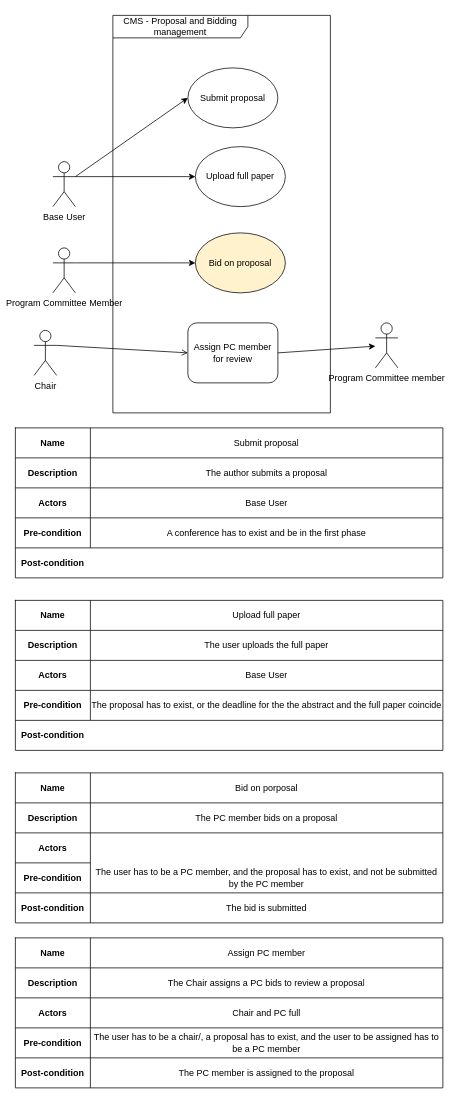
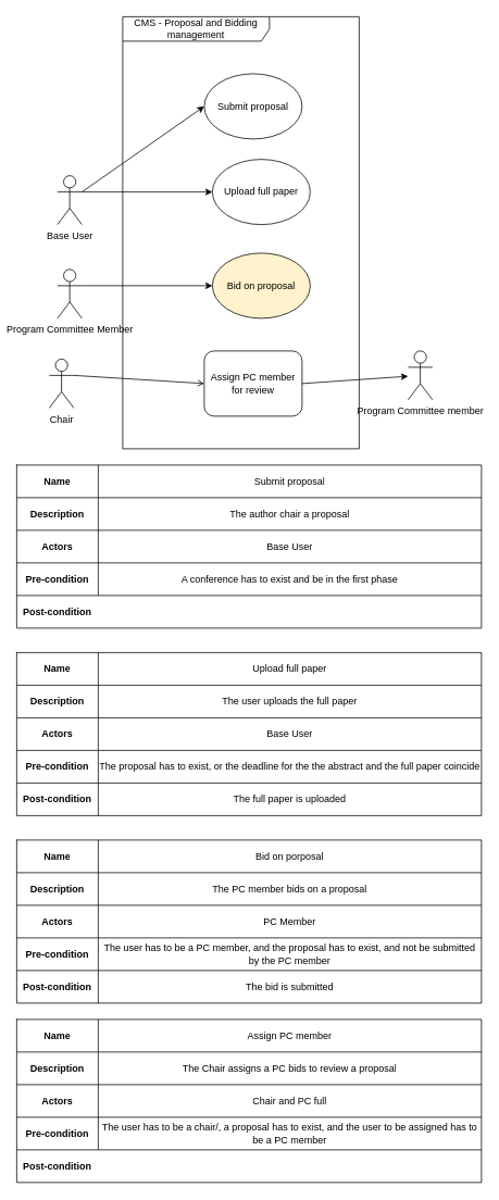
  <mxCell id="0" />
  <mxCell id="1" parent="0" />
  <mxCell id="2" value="&lt;div&gt;CMS - Proposal and Bidding management&lt;/div&gt;" style="shape=umlFrame;whiteSpace=wrap;html=1;width=180;height=30;" vertex="1" parent="1"><mxGeometry x="150" y="20" width="290" height="530" as="geometry" /></mxCell>
  <mxCell id="3" value="Base User" style="shape=umlActor;verticalLabelPosition=bottom;verticalAlign=top;html=1;" vertex="1" parent="1"><mxGeometry x="70" y="215" width="30" height="60" as="geometry" /></mxCell>
  <mxCell id="4" value="Program Committee Member" style="shape=umlActor;verticalLabelPosition=bottom;verticalAlign=top;html=1;" vertex="1" parent="1"><mxGeometry x="70" y="330" width="30" height="60" as="geometry" /></mxCell>
  <mxCell id="5" value="" style="endArrow=classic;html=1;exitX=1;exitY=0.333;exitDx=0;exitDy=0;exitPerimeter=0;entryX=0;entryY=0.5;entryDx=0;entryDy=0;" edge="1" parent="1" source="3" target="26"><mxGeometry width="50" height="50" relative="1" as="geometry"><mxPoint x="130" y="265" as="sourcePoint" /><mxPoint x="250" y="130" as="targetPoint" /></mxGeometry></mxCell>
  <mxCell id="6" value="" style="endArrow=classic;html=1;exitX=1;exitY=0.333;exitDx=0;exitDy=0;exitPerimeter=0;entryX=0;entryY=0.5;entryDx=0;entryDy=0;" edge="1" parent="1" source="4" target="28"><mxGeometry width="50" height="50" relative="1" as="geometry"><mxPoint x="150" y="355" as="sourcePoint" /><mxPoint x="310" y="405" as="targetPoint" /></mxGeometry></mxCell>
- <mxCell id="7" value="Chair " style="shape=umlActor;verticalLabelPosition=bottom;verticalAlign=top;html=1;outlineConnect=0;" vertex="1" parent="1"><mxGeometry x="45" y="440" width="30" height="60" as="geometry" /></mxCell>
+ <mxCell id="7" value="Chair " style="shape=umlActor;verticalLabelPosition=bottom;verticalAlign=top;html=1;outlineConnect=0;" vertex="1" parent="1"><mxGeometry x="60" y="440" width="30" height="60" as="geometry" /></mxCell>
  <mxCell id="8" value="" style="endArrow=open;html=1;exitX=1;exitY=0.333;exitDx=0;exitDy=0;exitPerimeter=0;entryX=0;entryY=0.5;entryDx=0;entryDy=0;" edge="1" parent="1" source="7" target="29"><mxGeometry width="50" height="50" relative="1" as="geometry"><mxPoint x="170" y="645" as="sourcePoint" /><mxPoint x="310" y="405" as="targetPoint" /></mxGeometry></mxCell>
  <mxCell id="9" value="Program Committee member" style="shape=umlActor;verticalLabelPosition=bottom;verticalAlign=top;html=1;outlineConnect=0;" vertex="1" parent="1"><mxGeometry x="500" y="430" width="30" height="60" as="geometry" /></mxCell>
  <mxCell id="10" value="" style="shape=table;html=1;whiteSpace=wrap;startSize=0;container=1;collapsible=0;childLayout=tableLayout;" vertex="1" parent="1"><mxGeometry x="20" y="570" width="570" height="200" as="geometry" /></mxCell>
  <mxCell id="11" value="" style="shape=partialRectangle;html=1;whiteSpace=wrap;collapsible=0;dropTarget=0;pointerEvents=0;fillColor=none;top=0;left=0;bottom=0;right=0;points=[[0,0.5],[1,0.5]];portConstraint=eastwest;" vertex="1" parent="10"><mxGeometry width="570" height="40" as="geometry" /></mxCell>
  <mxCell id="12" value="&lt;b&gt;Name&lt;/b&gt;" style="shape=partialRectangle;html=1;whiteSpace=wrap;connectable=0;overflow=hidden;fillColor=none;top=0;left=0;bottom=0;right=0;" vertex="1" parent="11"><mxGeometry width="100" height="40" as="geometry" /></mxCell>
  <mxCell id="13" value="Submit proposal" style="shape=partialRectangle;html=1;whiteSpace=wrap;connectable=0;overflow=hidden;fillColor=none;top=0;left=0;bottom=0;right=0;" vertex="1" parent="11"><mxGeometry x="100" width="470" height="40" as="geometry" /></mxCell>
  <mxCell id="14" value="" style="shape=partialRectangle;html=1;whiteSpace=wrap;collapsible=0;dropTarget=0;pointerEvents=0;fillColor=none;top=0;left=0;bottom=0;right=0;points=[[0,0.5],[1,0.5]];portConstraint=eastwest;" vertex="1" parent="10"><mxGeometry y="40" width="570" height="40" as="geometry" /></mxCell>
  <mxCell id="15" value="&lt;b&gt;Description&lt;/b&gt;" style="shape=partialRectangle;html=1;whiteSpace=wrap;connectable=0;overflow=hidden;fillColor=none;top=0;left=0;bottom=0;right=0;" vertex="1" parent="14"><mxGeometry width="100" height="40" as="geometry" /></mxCell>
- <mxCell id="16" value="The author submits a proposal" style="shape=partialRectangle;html=1;whiteSpace=wrap;connectable=0;overflow=hidden;fillColor=none;top=0;left=0;bottom=0;right=0;" vertex="1" parent="14"><mxGeometry x="100" width="470" height="40" as="geometry" /></mxCell>
+ <mxCell id="16" value="The author chair a proposal" style="shape=partialRectangle;html=1;whiteSpace=wrap;connectable=0;overflow=hidden;fillColor=none;top=0;left=0;bottom=0;right=0;" vertex="1" parent="14"><mxGeometry x="100" width="470" height="40" as="geometry" /></mxCell>
  <mxCell id="17" value="" style="shape=partialRectangle;html=1;whiteSpace=wrap;collapsible=0;dropTarget=0;pointerEvents=0;fillColor=none;top=0;left=0;bottom=0;right=0;points=[[0,0.5],[1,0.5]];portConstraint=eastwest;" vertex="1" parent="10"><mxGeometry y="80" width="570" height="40" as="geometry" /></mxCell>
  <mxCell id="18" value="&lt;b&gt;Actors&lt;/b&gt;" style="shape=partialRectangle;html=1;whiteSpace=wrap;connectable=0;overflow=hidden;fillColor=none;top=0;left=0;bottom=0;right=0;" vertex="1" parent="17"><mxGeometry width="100" height="40" as="geometry" /></mxCell>
  <mxCell id="19" value="Base User" style="shape=partialRectangle;html=1;whiteSpace=wrap;connectable=0;overflow=hidden;fillColor=none;top=0;left=0;bottom=0;right=0;" vertex="1" parent="17"><mxGeometry x="100" width="470" height="40" as="geometry" /></mxCell>
  <mxCell id="20" value="" style="shape=partialRectangle;html=1;whiteSpace=wrap;collapsible=0;dropTarget=0;pointerEvents=0;fillColor=none;top=0;left=0;bottom=0;right=0;points=[[0,0.5],[1,0.5]];portConstraint=eastwest;" vertex="1" parent="10"><mxGeometry y="120" width="570" height="40" as="geometry" /></mxCell>
  <mxCell id="21" value="&lt;b&gt;Pre-condition&lt;/b&gt;" style="shape=partialRectangle;html=1;whiteSpace=wrap;connectable=0;overflow=hidden;fillColor=none;top=0;left=0;bottom=0;right=0;" vertex="1" parent="20"><mxGeometry width="100" height="40" as="geometry" /></mxCell>
  <mxCell id="22" value="A conference has to exist and be in the first phase" style="shape=partialRectangle;html=1;whiteSpace=wrap;connectable=0;overflow=hidden;fillColor=none;top=0;left=0;bottom=0;right=0;" vertex="1" parent="20"><mxGeometry x="100" width="470" height="40" as="geometry" /></mxCell>
  <mxCell id="23" value="" style="shape=partialRectangle;html=1;whiteSpace=wrap;collapsible=0;dropTarget=0;pointerEvents=0;fillColor=none;top=0;left=0;bottom=0;right=0;points=[[0,0.5],[1,0.5]];portConstraint=eastwest;" vertex="1" parent="10"><mxGeometry y="160" width="570" height="40" as="geometry" /></mxCell>
  <mxCell id="24" value="&lt;b&gt;Post-condition&lt;/b&gt;" style="shape=partialRectangle;html=1;whiteSpace=wrap;connectable=0;overflow=hidden;fillColor=none;top=0;left=0;bottom=0;right=0;" vertex="1" parent="23"><mxGeometry width="100" height="40" as="geometry" /></mxCell>
  <mxCell id="25" value="" style="endArrow=classic;html=1;exitX=1;exitY=0.333;exitDx=0;exitDy=0;exitPerimeter=0;entryX=0;entryY=0.5;entryDx=0;entryDy=0;" edge="1" parent="1" source="3" target="27"><mxGeometry width="50" height="50" relative="1" as="geometry"><mxPoint x="120" y="275" as="sourcePoint" /><mxPoint x="230" y="245" as="targetPoint" /></mxGeometry></mxCell>
  <mxCell id="26" value="Submit proposal" style="ellipse;whiteSpace=wrap;html=1;" vertex="1" parent="1"><mxGeometry x="250" y="90" width="120" height="80" as="geometry" /></mxCell>
  <mxCell id="27" value="Upload full paper" style="ellipse;whiteSpace=wrap;html=1;" vertex="1" parent="1"><mxGeometry x="260" y="195" width="120" height="80" as="geometry" /></mxCell>
  <mxCell id="28" value="Bid on proposal" style="ellipse;whiteSpace=wrap;html=1;fillColor=#fff2cc;" vertex="1" parent="1"><mxGeometry x="260" y="310" width="120" height="80" as="geometry" /></mxCell>
  <mxCell id="29" value="Assign PC member for review" style="whiteSpace=wrap;html=1;rounded=1;" vertex="1" parent="1"><mxGeometry x="250" y="430" width="120" height="80" as="geometry" /></mxCell>
  <mxCell id="30" value="" style="endArrow=classic;html=1;exitX=1;exitY=0.5;exitDx=0;exitDy=0;" edge="1" parent="1" source="29" target="9"><mxGeometry width="50" height="50" relative="1" as="geometry"><mxPoint x="380" y="500" as="sourcePoint" /><mxPoint x="540" y="510" as="targetPoint" /></mxGeometry></mxCell>
  <mxCell id="31" value="" style="shape=table;html=1;whiteSpace=wrap;startSize=0;container=1;collapsible=0;childLayout=tableLayout;" vertex="1" parent="1"><mxGeometry x="20" y="800" width="570" height="200" as="geometry" /></mxCell>
  <mxCell id="32" value="" style="shape=partialRectangle;html=1;whiteSpace=wrap;collapsible=0;dropTarget=0;pointerEvents=0;fillColor=none;top=0;left=0;bottom=0;right=0;points=[[0,0.5],[1,0.5]];portConstraint=eastwest;" vertex="1" parent="31"><mxGeometry width="570" height="40" as="geometry" /></mxCell>
  <mxCell id="33" value="&lt;b&gt;Name&lt;/b&gt;" style="shape=partialRectangle;html=1;whiteSpace=wrap;connectable=0;overflow=hidden;fillColor=none;top=0;left=0;bottom=0;right=0;" vertex="1" parent="32"><mxGeometry width="100" height="40" as="geometry" /></mxCell>
  <mxCell id="34" value="Upload full paper" style="shape=partialRectangle;html=1;whiteSpace=wrap;connectable=0;overflow=hidden;fillColor=none;top=0;left=0;bottom=0;right=0;" vertex="1" parent="32"><mxGeometry x="100" width="470" height="40" as="geometry" /></mxCell>
  <mxCell id="35" value="" style="shape=partialRectangle;html=1;whiteSpace=wrap;collapsible=0;dropTarget=0;pointerEvents=0;fillColor=none;top=0;left=0;bottom=0;right=0;points=[[0,0.5],[1,0.5]];portConstraint=eastwest;" vertex="1" parent="31"><mxGeometry y="40" width="570" height="40" as="geometry" /></mxCell>
  <mxCell id="36" value="&lt;b&gt;Description&lt;/b&gt;" style="shape=partialRectangle;html=1;whiteSpace=wrap;connectable=0;overflow=hidden;fillColor=none;top=0;left=0;bottom=0;right=0;" vertex="1" parent="35"><mxGeometry width="100" height="40" as="geometry" /></mxCell>
  <mxCell id="37" value="The user uploads the full paper" style="shape=partialRectangle;html=1;whiteSpace=wrap;connectable=0;overflow=hidden;fillColor=none;top=0;left=0;bottom=0;right=0;" vertex="1" parent="35"><mxGeometry x="100" width="470" height="40" as="geometry" /></mxCell>
  <mxCell id="38" value="" style="shape=partialRectangle;html=1;whiteSpace=wrap;collapsible=0;dropTarget=0;pointerEvents=0;fillColor=none;top=0;left=0;bottom=0;right=0;points=[[0,0.5],[1,0.5]];portConstraint=eastwest;" vertex="1" parent="31"><mxGeometry y="80" width="570" height="40" as="geometry" /></mxCell>
  <mxCell id="39" value="&lt;b&gt;Actors&lt;/b&gt;" style="shape=partialRectangle;html=1;whiteSpace=wrap;connectable=0;overflow=hidden;fillColor=none;top=0;left=0;bottom=0;right=0;" vertex="1" parent="38"><mxGeometry width="100" height="40" as="geometry" /></mxCell>
  <mxCell id="40" value="Base User" style="shape=partialRectangle;html=1;whiteSpace=wrap;connectable=0;overflow=hidden;fillColor=none;top=0;left=0;bottom=0;right=0;" vertex="1" parent="38"><mxGeometry x="100" width="470" height="40" as="geometry" /></mxCell>
  <mxCell id="41" value="" style="shape=partialRectangle;html=1;whiteSpace=wrap;collapsible=0;dropTarget=0;pointerEvents=0;fillColor=none;top=0;left=0;bottom=0;right=0;points=[[0,0.5],[1,0.5]];portConstraint=eastwest;" vertex="1" parent="31"><mxGeometry y="120" width="570" height="40" as="geometry" /></mxCell>
  <mxCell id="42" value="&lt;b&gt;Pre-condition&lt;/b&gt;" style="shape=partialRectangle;html=1;whiteSpace=wrap;connectable=0;overflow=hidden;fillColor=none;top=0;left=0;bottom=0;right=0;" vertex="1" parent="41"><mxGeometry width="100" height="40" as="geometry" /></mxCell>
  <mxCell id="43" value="The proposal has to exist, or the deadline for the the abstract and the full paper coincide" style="shape=partialRectangle;html=1;whiteSpace=wrap;connectable=0;overflow=hidden;fillColor=none;top=0;left=0;bottom=0;right=0;" vertex="1" parent="41"><mxGeometry x="100" width="470" height="40" as="geometry" /></mxCell>
  <mxCell id="44" value="" style="shape=partialRectangle;html=1;whiteSpace=wrap;collapsible=0;dropTarget=0;pointerEvents=0;fillColor=none;top=0;left=0;bottom=0;right=0;points=[[0,0.5],[1,0.5]];portConstraint=eastwest;" vertex="1" parent="31"><mxGeometry y="160" width="570" height="40" as="geometry" /></mxCell>
  <mxCell id="45" value="&lt;b&gt;Post-condition&lt;/b&gt;" style="shape=partialRectangle;html=1;whiteSpace=wrap;connectable=0;overflow=hidden;fillColor=none;top=0;left=0;bottom=0;right=0;" vertex="1" parent="44"><mxGeometry width="100" height="40" as="geometry" /></mxCell>
+ <mxCell id="46" value="The full paper is uploaded" style="shape=partialRectangle;html=1;whiteSpace=wrap;connectable=0;overflow=hidden;fillColor=none;top=0;left=0;bottom=0;right=0;" vertex="1" parent="44"><mxGeometry x="100" width="470" height="40" as="geometry" /></mxCell>
  <mxCell id="47" value="" style="shape=table;html=1;whiteSpace=wrap;startSize=0;container=1;collapsible=0;childLayout=tableLayout;" vertex="1" parent="1"><mxGeometry x="20" y="1030" width="570" height="200" as="geometry" /></mxCell>
  <mxCell id="48" value="" style="shape=partialRectangle;html=1;whiteSpace=wrap;collapsible=0;dropTarget=0;pointerEvents=0;fillColor=none;top=0;left=0;bottom=0;right=0;points=[[0,0.5],[1,0.5]];portConstraint=eastwest;" vertex="1" parent="47"><mxGeometry width="570" height="40" as="geometry" /></mxCell>
  <mxCell id="49" value="&lt;b&gt;Name&lt;/b&gt;" style="shape=partialRectangle;html=1;whiteSpace=wrap;connectable=0;overflow=hidden;fillColor=none;top=0;left=0;bottom=0;right=0;" vertex="1" parent="48"><mxGeometry width="100" height="40" as="geometry" /></mxCell>
  <mxCell id="50" value="Bid on porposal" style="shape=partialRectangle;html=1;whiteSpace=wrap;connectable=0;overflow=hidden;fillColor=none;top=0;left=0;bottom=0;right=0;" vertex="1" parent="48"><mxGeometry x="100" width="470" height="40" as="geometry" /></mxCell>
  <mxCell id="51" value="" style="shape=partialRectangle;html=1;whiteSpace=wrap;collapsible=0;dropTarget=0;pointerEvents=0;fillColor=none;top=0;left=0;bottom=0;right=0;points=[[0,0.5],[1,0.5]];portConstraint=eastwest;" vertex="1" parent="47"><mxGeometry y="40" width="570" height="40" as="geometry" /></mxCell>
  <mxCell id="52" value="&lt;b&gt;Description&lt;/b&gt;" style="shape=partialRectangle;html=1;whiteSpace=wrap;connectable=0;overflow=hidden;fillColor=none;top=0;left=0;bottom=0;right=0;" vertex="1" parent="51"><mxGeometry width="100" height="40" as="geometry" /></mxCell>
  <mxCell id="53" value="The PC member bids on a proposal" style="shape=partialRectangle;html=1;whiteSpace=wrap;connectable=0;overflow=hidden;fillColor=none;top=0;left=0;bottom=0;right=0;" vertex="1" parent="51"><mxGeometry x="100" width="470" height="40" as="geometry" /></mxCell>
  <mxCell id="54" value="" style="shape=partialRectangle;html=1;whiteSpace=wrap;collapsible=0;dropTarget=0;pointerEvents=0;fillColor=none;top=0;left=0;bottom=0;right=0;points=[[0,0.5],[1,0.5]];portConstraint=eastwest;" vertex="1" parent="47"><mxGeometry y="80" width="570" height="40" as="geometry" /></mxCell>
  <mxCell id="55" value="&lt;b&gt;Actors&lt;/b&gt;" style="shape=partialRectangle;html=1;whiteSpace=wrap;connectable=0;overflow=hidden;fillColor=none;top=0;left=0;bottom=0;right=0;" vertex="1" parent="54"><mxGeometry width="100" height="40" as="geometry" /></mxCell>
+ <mxCell id="56" value="PC Member" style="shape=partialRectangle;html=1;whiteSpace=wrap;connectable=0;overflow=hidden;fillColor=none;top=0;left=0;bottom=0;right=0;" vertex="1" parent="54"><mxGeometry x="100" width="470" height="40" as="geometry" /></mxCell>
  <mxCell id="57" value="" style="shape=partialRectangle;html=1;whiteSpace=wrap;collapsible=0;dropTarget=0;pointerEvents=0;fillColor=none;top=0;left=0;bottom=0;right=0;points=[[0,0.5],[1,0.5]];portConstraint=eastwest;" vertex="1" parent="47"><mxGeometry y="120" width="570" height="40" as="geometry" /></mxCell>
  <mxCell id="58" value="&lt;b&gt;Pre-condition&lt;/b&gt;" style="shape=partialRectangle;html=1;whiteSpace=wrap;connectable=0;overflow=hidden;fillColor=none;top=0;left=0;bottom=0;right=0;" vertex="1" parent="57"><mxGeometry width="100" height="40" as="geometry" /></mxCell>
  <mxCell id="59" value="The user has to be a PC member, and the proposal has to exist, and not be submitted by the PC member" style="shape=partialRectangle;html=1;whiteSpace=wrap;connectable=0;overflow=hidden;fillColor=none;top=0;left=0;bottom=0;right=0;" vertex="1" parent="57"><mxGeometry x="100" width="470" height="40" as="geometry" /></mxCell>
  <mxCell id="60" value="" style="shape=partialRectangle;html=1;whiteSpace=wrap;collapsible=0;dropTarget=0;pointerEvents=0;fillColor=none;top=0;left=0;bottom=0;right=0;points=[[0,0.5],[1,0.5]];portConstraint=eastwest;" vertex="1" parent="47"><mxGeometry y="160" width="570" height="40" as="geometry" /></mxCell>
  <mxCell id="61" value="&lt;b&gt;Post-condition&lt;/b&gt;" style="shape=partialRectangle;html=1;whiteSpace=wrap;connectable=0;overflow=hidden;fillColor=none;top=0;left=0;bottom=0;right=0;" vertex="1" parent="60"><mxGeometry width="100" height="40" as="geometry" /></mxCell>
  <mxCell id="62" value="The bid is submitted" style="shape=partialRectangle;html=1;whiteSpace=wrap;connectable=0;overflow=hidden;fillColor=none;top=0;left=0;bottom=0;right=0;" vertex="1" parent="60"><mxGeometry x="100" width="470" height="40" as="geometry" /></mxCell>
  <mxCell id="63" value="" style="shape=table;html=1;whiteSpace=wrap;startSize=0;container=1;collapsible=0;childLayout=tableLayout;" vertex="1" parent="1"><mxGeometry x="20" y="1250" width="570" height="200" as="geometry" /></mxCell>
  <mxCell id="64" value="" style="shape=partialRectangle;html=1;whiteSpace=wrap;collapsible=0;dropTarget=0;pointerEvents=0;fillColor=none;top=0;left=0;bottom=0;right=0;points=[[0,0.5],[1,0.5]];portConstraint=eastwest;" vertex="1" parent="63"><mxGeometry width="570" height="40" as="geometry" /></mxCell>
  <mxCell id="65" value="&lt;b&gt;Name&lt;/b&gt;" style="shape=partialRectangle;html=1;whiteSpace=wrap;connectable=0;overflow=hidden;fillColor=none;top=0;left=0;bottom=0;right=0;" vertex="1" parent="64"><mxGeometry width="100" height="40" as="geometry" /></mxCell>
  <mxCell id="66" value="Assign PC member" style="shape=partialRectangle;html=1;whiteSpace=wrap;connectable=0;overflow=hidden;fillColor=none;top=0;left=0;bottom=0;right=0;" vertex="1" parent="64"><mxGeometry x="100" width="470" height="40" as="geometry" /></mxCell>
  <mxCell id="67" value="" style="shape=partialRectangle;html=1;whiteSpace=wrap;collapsible=0;dropTarget=0;pointerEvents=0;fillColor=none;top=0;left=0;bottom=0;right=0;points=[[0,0.5],[1,0.5]];portConstraint=eastwest;" vertex="1" parent="63"><mxGeometry y="40" width="570" height="40" as="geometry" /></mxCell>
  <mxCell id="68" value="&lt;b&gt;Description&lt;/b&gt;" style="shape=partialRectangle;html=1;whiteSpace=wrap;connectable=0;overflow=hidden;fillColor=none;top=0;left=0;bottom=0;right=0;" vertex="1" parent="67"><mxGeometry width="100" height="40" as="geometry" /></mxCell>
  <mxCell id="69" value="The Chair assigns a PC bids to review a proposal" style="shape=partialRectangle;html=1;whiteSpace=wrap;connectable=0;overflow=hidden;fillColor=none;top=0;left=0;bottom=0;right=0;" vertex="1" parent="67"><mxGeometry x="100" width="470" height="40" as="geometry" /></mxCell>
  <mxCell id="70" value="" style="shape=partialRectangle;html=1;whiteSpace=wrap;collapsible=0;dropTarget=0;pointerEvents=0;fillColor=none;top=0;left=0;bottom=0;right=0;points=[[0,0.5],[1,0.5]];portConstraint=eastwest;" vertex="1" parent="63"><mxGeometry y="80" width="570" height="40" as="geometry" /></mxCell>
  <mxCell id="71" value="&lt;b&gt;Actors&lt;/b&gt;" style="shape=partialRectangle;html=1;whiteSpace=wrap;connectable=0;overflow=hidden;fillColor=none;top=0;left=0;bottom=0;right=0;" vertex="1" parent="70"><mxGeometry width="100" height="40" as="geometry" /></mxCell>
  <mxCell id="72" value="Chair and PC full" style="shape=partialRectangle;html=1;whiteSpace=wrap;connectable=0;overflow=hidden;fillColor=none;top=0;left=0;bottom=0;right=0;" vertex="1" parent="70"><mxGeometry x="100" width="470" height="40" as="geometry" /></mxCell>
  <mxCell id="73" value="" style="shape=partialRectangle;html=1;whiteSpace=wrap;collapsible=0;dropTarget=0;pointerEvents=0;fillColor=none;top=0;left=0;bottom=0;right=0;points=[[0,0.5],[1,0.5]];portConstraint=eastwest;" vertex="1" parent="63"><mxGeometry y="120" width="570" height="40" as="geometry" /></mxCell>
  <mxCell id="74" value="&lt;b&gt;Pre-condition&lt;/b&gt;" style="shape=partialRectangle;html=1;whiteSpace=wrap;connectable=0;overflow=hidden;fillColor=none;top=0;left=0;bottom=0;right=0;" vertex="1" parent="73"><mxGeometry width="100" height="40" as="geometry" /></mxCell>
  <mxCell id="75" value="The user has to be a chair/, a proposal has to exist, and the user to be assigned has to be a PC member" style="shape=partialRectangle;html=1;whiteSpace=wrap;connectable=0;overflow=hidden;fillColor=none;top=0;left=0;bottom=0;right=0;" vertex="1" parent="73"><mxGeometry x="100" width="470" height="40" as="geometry" /></mxCell>
  <mxCell id="76" value="" style="shape=partialRectangle;html=1;whiteSpace=wrap;collapsible=0;dropTarget=0;pointerEvents=0;fillColor=none;top=0;left=0;bottom=0;right=0;points=[[0,0.5],[1,0.5]];portConstraint=eastwest;" vertex="1" parent="63"><mxGeometry y="160" width="570" height="40" as="geometry" /></mxCell>
  <mxCell id="77" value="&lt;b&gt;Post-condition&lt;/b&gt;" style="shape=partialRectangle;html=1;whiteSpace=wrap;connectable=0;overflow=hidden;fillColor=none;top=0;left=0;bottom=0;right=0;" vertex="1" parent="76"><mxGeometry width="100" height="40" as="geometry" /></mxCell>
- <mxCell id="78" value="The PC member is assigned to the proposal" style="shape=partialRectangle;html=1;whiteSpace=wrap;connectable=0;overflow=hidden;fillColor=none;top=0;left=0;bottom=0;right=0;" vertex="1" parent="76"><mxGeometry x="100" width="470" height="40" as="geometry" /></mxCell>
